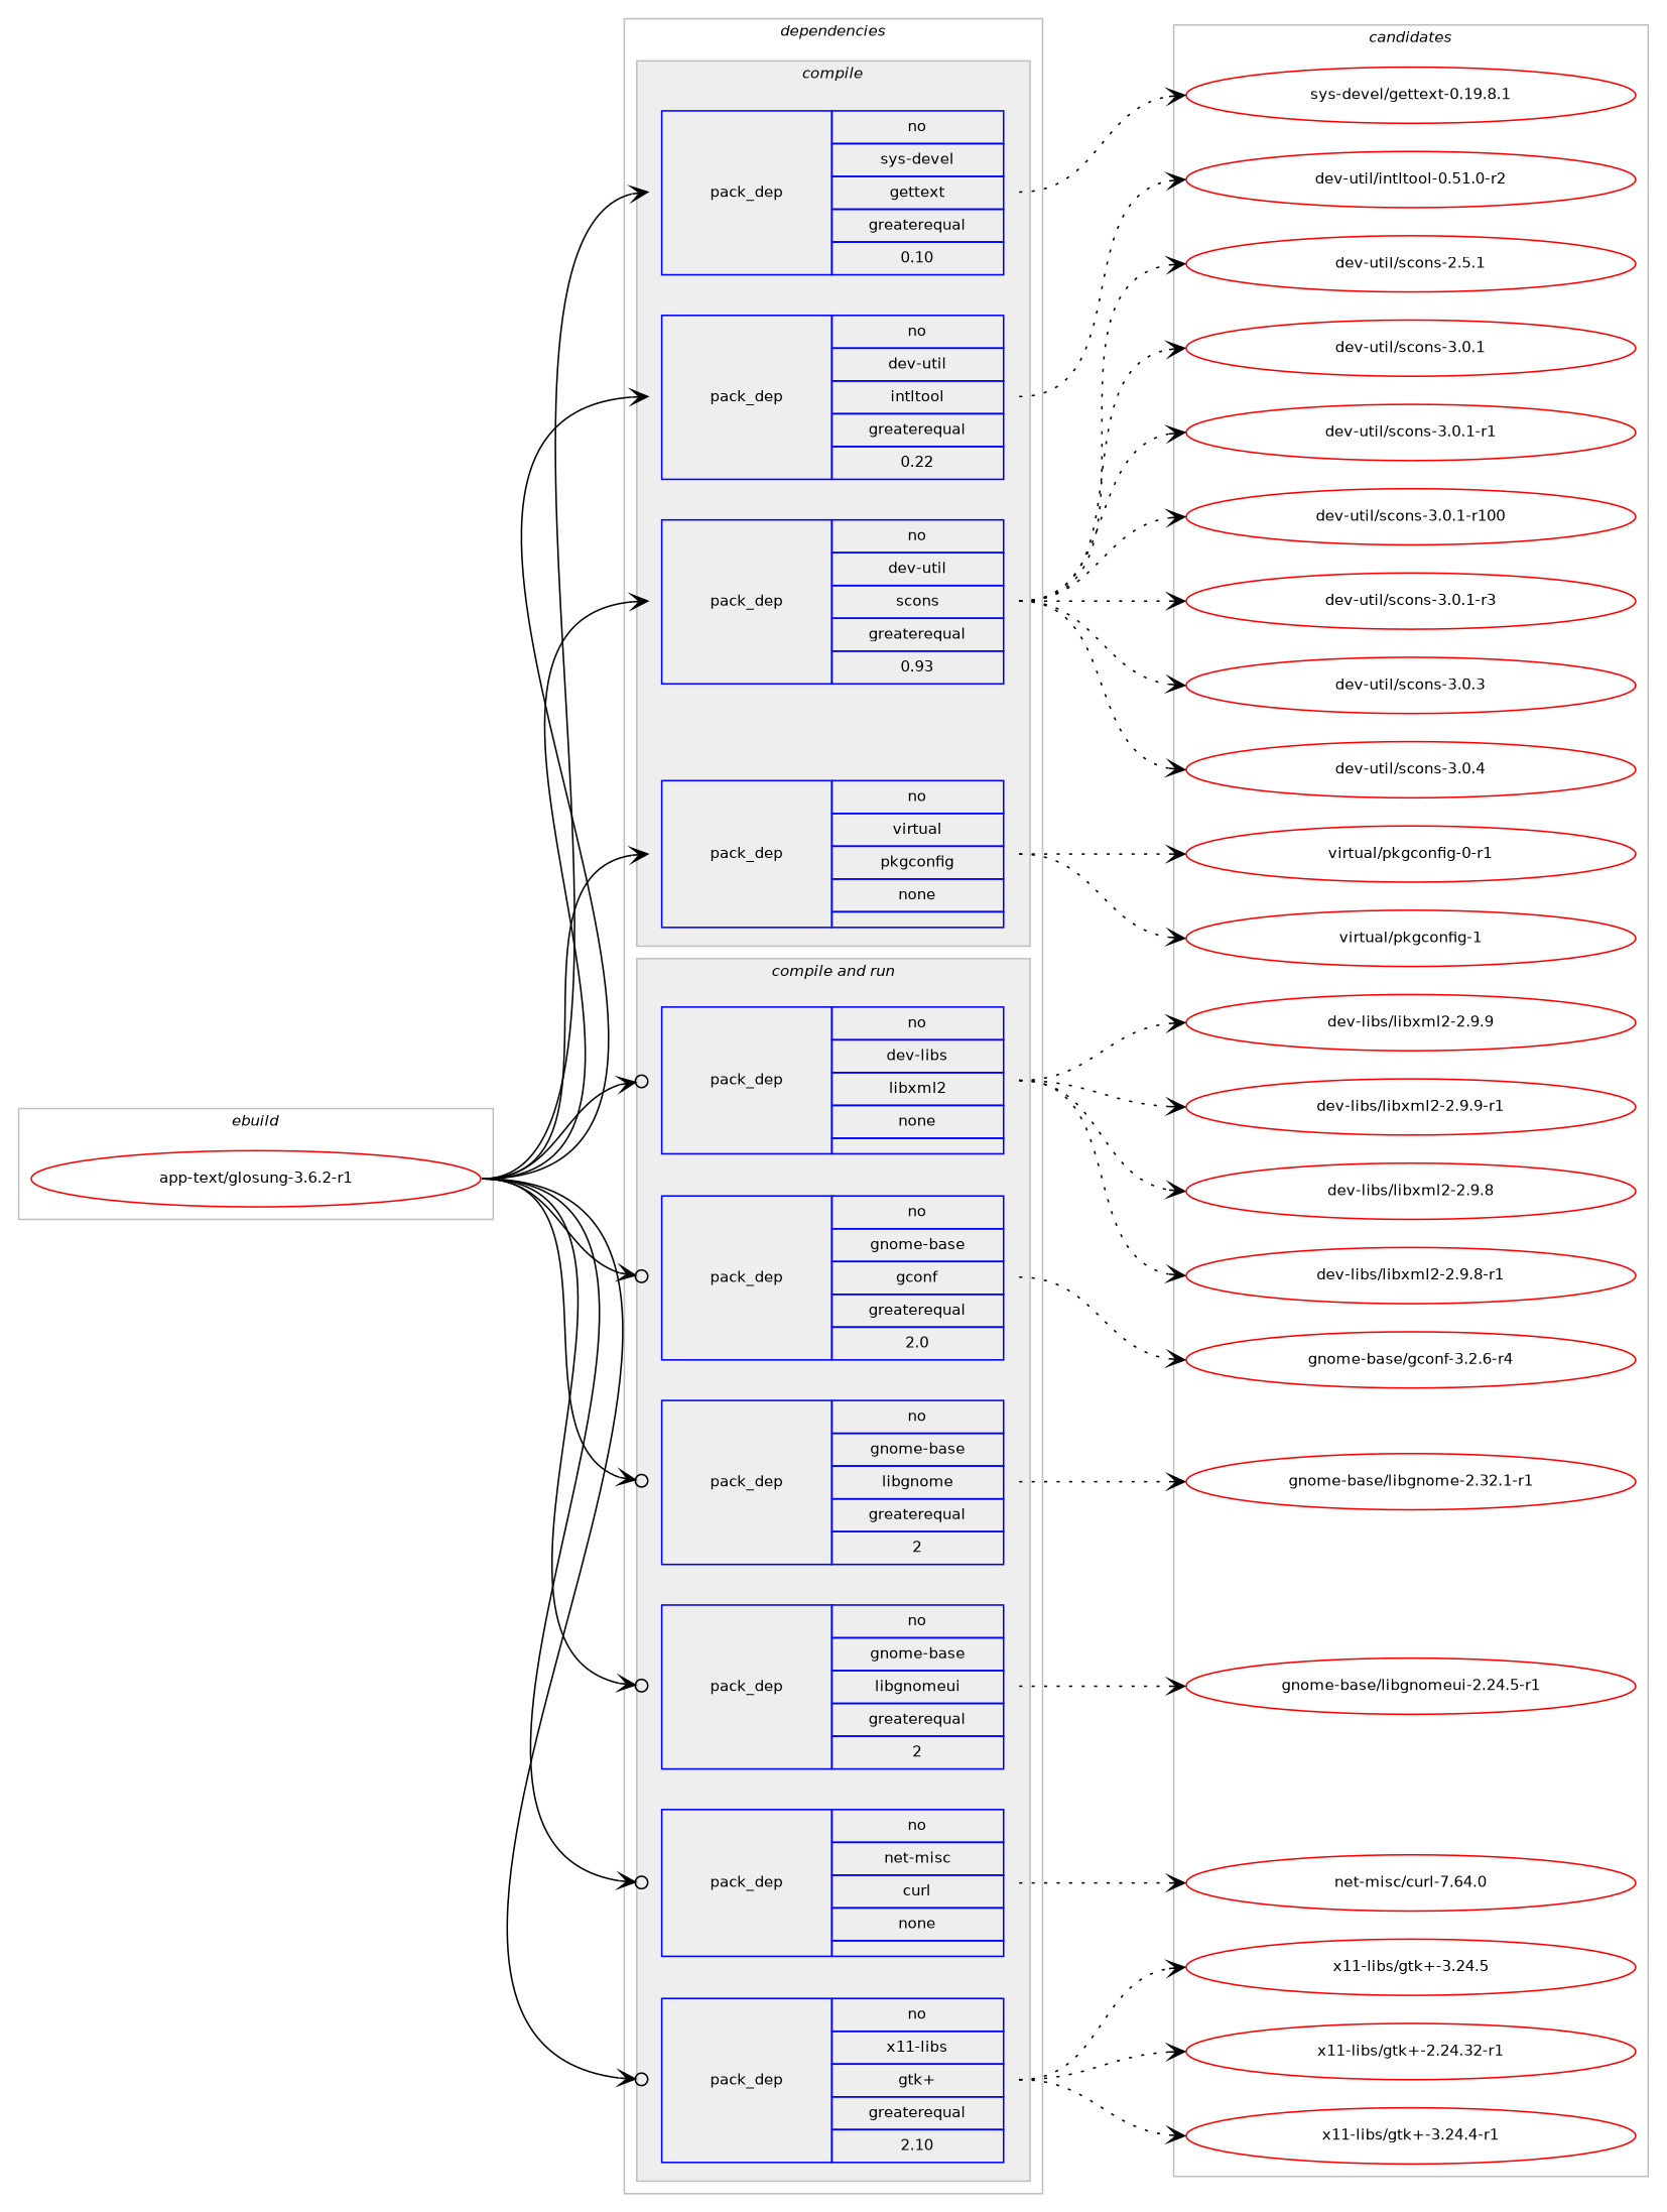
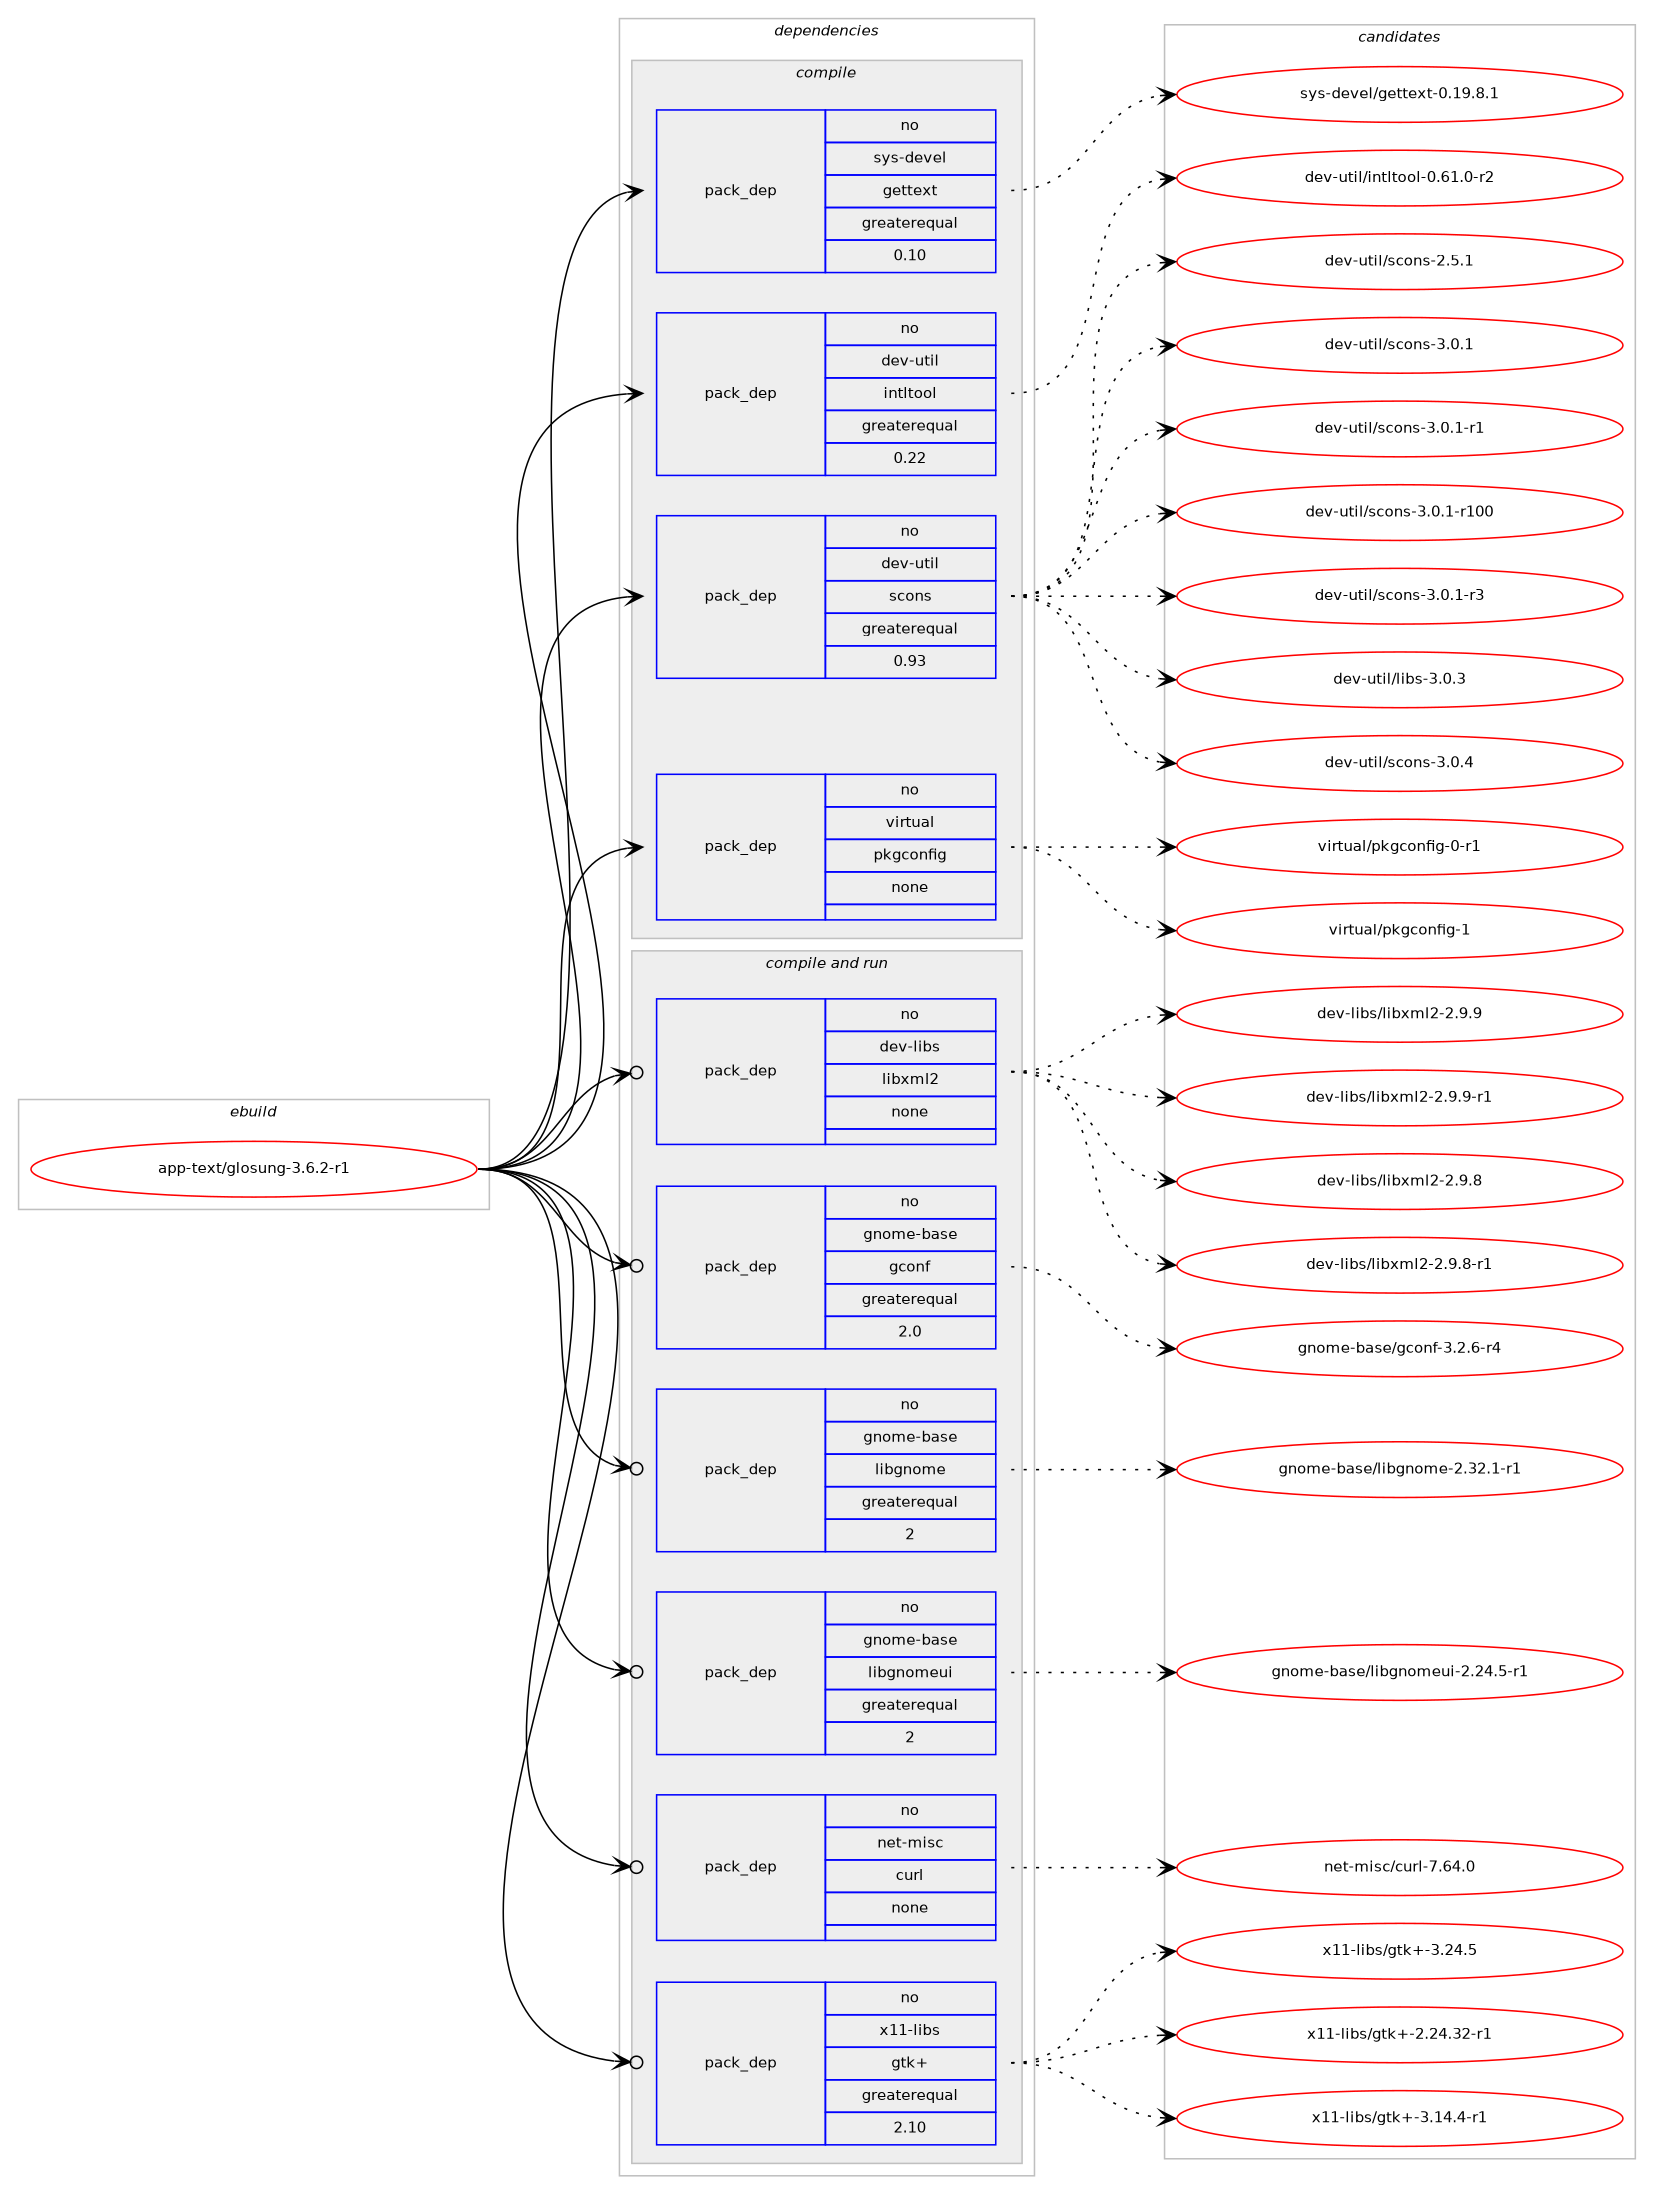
  digraph {
    compound=true
    concentrate=true
    fontname=Helvetica
    fontsize=10
    newrank=true
    rankdir=LR
    ranksep=1.5
    node [color=red fontname=Helvetica fontsize=10]
    edge [arrowhead=vee headport=w style=dotted tailport=e weight=100]
    n1 [label="app-text/glosung-3.6.2-r1" width=4]
    n2 [color=blue label=<<TABLE BORDER="0" CELLBORDER="1" CELLSPACING="0" CELLPADDING="4" WIDTH="220"><TR><TD ROWSPAN="6" CELLPADDING="30">pack_dep</TD></TR><TR><TD WIDTH="110">no</TD></TR><TR><TD>sys-devel</TD></TR><TR><TD>gettext</TD></TR><TR><TD>greaterequal</TD></TR><TR><TD>0.10</TD></TR></TABLE>> shape=none]
    n3 [color=blue label=<<TABLE BORDER="0" CELLBORDER="1" CELLSPACING="0" CELLPADDING="4" WIDTH="220"><TR><TD ROWSPAN="6" CELLPADDING="30">pack_dep</TD></TR><TR><TD WIDTH="110">no</TD></TR><TR><TD>dev-util</TD></TR><TR><TD>intltool</TD></TR><TR><TD>greaterequal</TD></TR><TR><TD>0.22</TD></TR></TABLE>> shape=none]
    n4 [color=blue label=<<TABLE BORDER="0" CELLBORDER="1" CELLSPACING="0" CELLPADDING="4" WIDTH="220"><TR><TD ROWSPAN="6" CELLPADDING="30">pack_dep</TD></TR><TR><TD WIDTH="110">no</TD></TR><TR><TD>dev-util</TD></TR><TR><TD>scons</TD></TR><TR><TD>greaterequal</TD></TR><TR><TD>0.93</TD></TR></TABLE>> shape=none]
    n5 [color=blue label=<<TABLE BORDER="0" CELLBORDER="1" CELLSPACING="0" CELLPADDING="4" WIDTH="220"><TR><TD ROWSPAN="6" CELLPADDING="30">pack_dep</TD></TR><TR><TD WIDTH="110">no</TD></TR><TR><TD>virtual</TD></TR><TR><TD>pkgconfig</TD></TR><TR><TD>none</TD></TR><TR><TD></TD></TR></TABLE>> shape=none]
    n6 [color=blue label=<<TABLE BORDER="0" CELLBORDER="1" CELLSPACING="0" CELLPADDING="4" WIDTH="220"><TR><TD ROWSPAN="6" CELLPADDING="30">pack_dep</TD></TR><TR><TD WIDTH="110">no</TD></TR><TR><TD>dev-libs</TD></TR><TR><TD>libxml2</TD></TR><TR><TD>none</TD></TR><TR><TD></TD></TR></TABLE>> shape=none]
    n7 [color=blue label=<<TABLE BORDER="0" CELLBORDER="1" CELLSPACING="0" CELLPADDING="4" WIDTH="220"><TR><TD ROWSPAN="6" CELLPADDING="30">pack_dep</TD></TR><TR><TD WIDTH="110">no</TD></TR><TR><TD>gnome-base</TD></TR><TR><TD>gconf</TD></TR><TR><TD>greaterequal</TD></TR><TR><TD>2.0</TD></TR></TABLE>> shape=none]
    n8 [color=blue label=<<TABLE BORDER="0" CELLBORDER="1" CELLSPACING="0" CELLPADDING="4" WIDTH="220"><TR><TD ROWSPAN="6" CELLPADDING="30">pack_dep</TD></TR><TR><TD WIDTH="110">no</TD></TR><TR><TD>gnome-base</TD></TR><TR><TD>libgnome</TD></TR><TR><TD>greaterequal</TD></TR><TR><TD>2</TD></TR></TABLE>> shape=none]
    n9 [color=blue label=<<TABLE BORDER="0" CELLBORDER="1" CELLSPACING="0" CELLPADDING="4" WIDTH="220"><TR><TD ROWSPAN="6" CELLPADDING="30">pack_dep</TD></TR><TR><TD WIDTH="110">no</TD></TR><TR><TD>gnome-base</TD></TR><TR><TD>libgnomeui</TD></TR><TR><TD>greaterequal</TD></TR><TR><TD>2</TD></TR></TABLE>> shape=none]
    n10 [color=blue label=<<TABLE BORDER="0" CELLBORDER="1" CELLSPACING="0" CELLPADDING="4" WIDTH="220"><TR><TD ROWSPAN="6" CELLPADDING="30">pack_dep</TD></TR><TR><TD WIDTH="110">no</TD></TR><TR><TD>net-misc</TD></TR><TR><TD>curl</TD></TR><TR><TD>none</TD></TR><TR><TD></TD></TR></TABLE>> shape=none]
    n11 [color=blue label=<<TABLE BORDER="0" CELLBORDER="1" CELLSPACING="0" CELLPADDING="4" WIDTH="220"><TR><TD ROWSPAN="6" CELLPADDING="30">pack_dep</TD></TR><TR><TD WIDTH="110">no</TD></TR><TR><TD>x11-libs</TD></TR><TR><TD>gtk+</TD></TR><TR><TD>greaterequal</TD></TR><TR><TD>2.10</TD></TR></TABLE>> shape=none]
-   n12 [label="dev-util/intltool-0.51.0-r2" width=4]
+   n12 [label="dev-util/intltool-0.61.0-r2" width=4]
    n13 [label="dev-util/scons-2.5.1" width=4]
    n14 [label="dev-util/scons-3.0.1" width=4]
    n15 [label="dev-util/scons-3.0.1-r1" width=4]
    n16 [label="dev-util/scons-3.0.1-r100" width=4]
    n17 [label="dev-util/scons-3.0.1-r3" width=4]
-   n18 [label="dev-util/scons-3.0.3" width=4]
+   n18 [label="dev-util/libs-3.0.3" width=4]
    n19 [label="dev-util/scons-3.0.4" width=4]
    n20 [label="sys-devel/gettext-0.19.8.1" width=4]
    n21 [label="virtual/pkgconfig-0-r1" width=4]
    n22 [label="virtual/pkgconfig-1" width=4]
    n23 [label="dev-libs/libxml2-2.9.8" width=4]
    n24 [label="dev-libs/libxml2-2.9.8-r1" width=4]
    n25 [label="dev-libs/libxml2-2.9.9" width=4]
    n26 [label="dev-libs/libxml2-2.9.9-r1" width=4]
    n27 [label="gnome-base/gconf-3.2.6-r4" width=4]
    n28 [label="gnome-base/libgnome-2.32.1-r1" width=4]
    n29 [label="gnome-base/libgnomeui-2.24.5-r1" width=4]
    n30 [label="net-misc/curl-7.64.0" width=4]
    n31 [label="x11-libs/gtk+-2.24.32-r1" width=4]
-   n32 [label="x11-libs/gtk+-3.24.4-r1" width=4]
+   n32 [label="x11-libs/gtk+-3.14.4-r1" width=4]
    n33 [label="x11-libs/gtk+-3.24.5" width=4]
    subgraph cluster_1 {
      color=gray
      label=<<i>ebuild</i>>
      rank=same
      n1
    }
    subgraph cluster_2 {
      color=gray
      label=<<i>dependencies</i>>
      subgraph cluster_3 {
        color=gray
        fillcolor="#eeeeee"
        label=<<i>compile</i>>
        style=filled
        subgraph sub_4 {
          color=gray
          fillcolor="#eeeeee"
          label=<<i>compile</i>>
          style=filled
          n2
        }
        subgraph sub_5 {
          color=gray
          fillcolor="#eeeeee"
          label=<<i>compile</i>>
          style=filled
          n3
        }
        subgraph sub_6 {
          color=gray
          fillcolor="#eeeeee"
          label=<<i>compile</i>>
          style=filled
          n4
        }
        subgraph sub_7 {
          color=gray
          fillcolor="#eeeeee"
          label=<<i>compile</i>>
          style=filled
          n5
        }
      }
      subgraph cluster_8 {
        color=gray
        fillcolor="#eeeeee"
        label=<<i>compile and run</i>>
        style=filled
        subgraph sub_9 {
          color=gray
          fillcolor="#eeeeee"
          label=<<i>compile and run</i>>
          style=filled
          n6
        }
        subgraph sub_10 {
          color=gray
          fillcolor="#eeeeee"
          label=<<i>compile and run</i>>
          style=filled
          n7
        }
        subgraph sub_11 {
          color=gray
          fillcolor="#eeeeee"
          label=<<i>compile and run</i>>
          style=filled
          n8
        }
        subgraph sub_12 {
          color=gray
          fillcolor="#eeeeee"
          label=<<i>compile and run</i>>
          style=filled
          n9
        }
        subgraph sub_13 {
          color=gray
          fillcolor="#eeeeee"
          label=<<i>compile and run</i>>
          style=filled
          n10
        }
        subgraph sub_14 {
          color=gray
          fillcolor="#eeeeee"
          label=<<i>compile and run</i>>
          style=filled
          n11
        }
      }
      subgraph cluster_15 {
        color=gray
        fillcolor="#eeeeee"
        label=<<i>run</i>>
        style=filled
      }
    }
    subgraph cluster_16 {
      color=gray
      label=<<i>candidates</i>>
      rank=same
      subgraph sub_17 {
        color=black
        label=<<i>candidates</i>>
        nodesep=1
        rank=same
        n12
      }
      subgraph sub_18 {
        color=black
        label=<<i>candidates</i>>
        nodesep=1
        rank=same
        n13
        n14
        n15
        n16
        n17
        n18
        n19
      }
      subgraph sub_19 {
        color=black
        label=<<i>candidates</i>>
        nodesep=1
        rank=same
        n20
      }
      subgraph sub_20 {
        color=black
        label=<<i>candidates</i>>
        nodesep=1
        rank=same
        n21
        n22
      }
      subgraph sub_21 {
        color=black
        label=<<i>candidates</i>>
        nodesep=1
        rank=same
        n23
        n24
        n25
        n26
      }
      subgraph sub_22 {
        color=black
        label=<<i>candidates</i>>
        nodesep=1
        rank=same
        n27
      }
      subgraph sub_23 {
        color=black
        label=<<i>candidates</i>>
        nodesep=1
        rank=same
        n28
      }
      subgraph sub_24 {
        color=black
        label=<<i>candidates</i>>
        nodesep=1
        rank=same
        n29
      }
      subgraph sub_25 {
        color=black
        label=<<i>candidates</i>>
        nodesep=1
        rank=same
        n30
      }
      subgraph sub_26 {
        color=black
        label=<<i>candidates</i>>
        nodesep=1
        rank=same
        n31
        n32
        n33
      }
    }
    n1 -> n2 [style=solid weight=20]
    n1 -> n3 [style=solid weight=20]
    n1 -> n4 [style=solid weight=20]
    n1 -> n5 [style=solid weight=20]
    n1 -> n6 [arrowhead=odotvee style=solid weight=20]
    n1 -> n7 [arrowhead=odotvee style=solid weight=20]
    n1 -> n8 [arrowhead=odotvee style=solid weight=20]
    n1 -> n9 [arrowhead=odotvee style=solid weight=20]
    n1 -> n10 [arrowhead=odotvee style=solid weight=20]
    n1 -> n11 [arrowhead=odotvee style=solid weight=20]
    n2 -> n20
    n3 -> n12
    n4 -> n13
    n4 -> n14
    n4 -> n15
    n4 -> n16
    n4 -> n17
    n4 -> n18
    n4 -> n19
    n5 -> n21
    n5 -> n22
    n6 -> n23
    n6 -> n24
    n6 -> n25
    n6 -> n26
    n7 -> n27
    n8 -> n28
    n9 -> n29
    n10 -> n30
    n11 -> n31
    n11 -> n32
    n11 -> n33
  }
